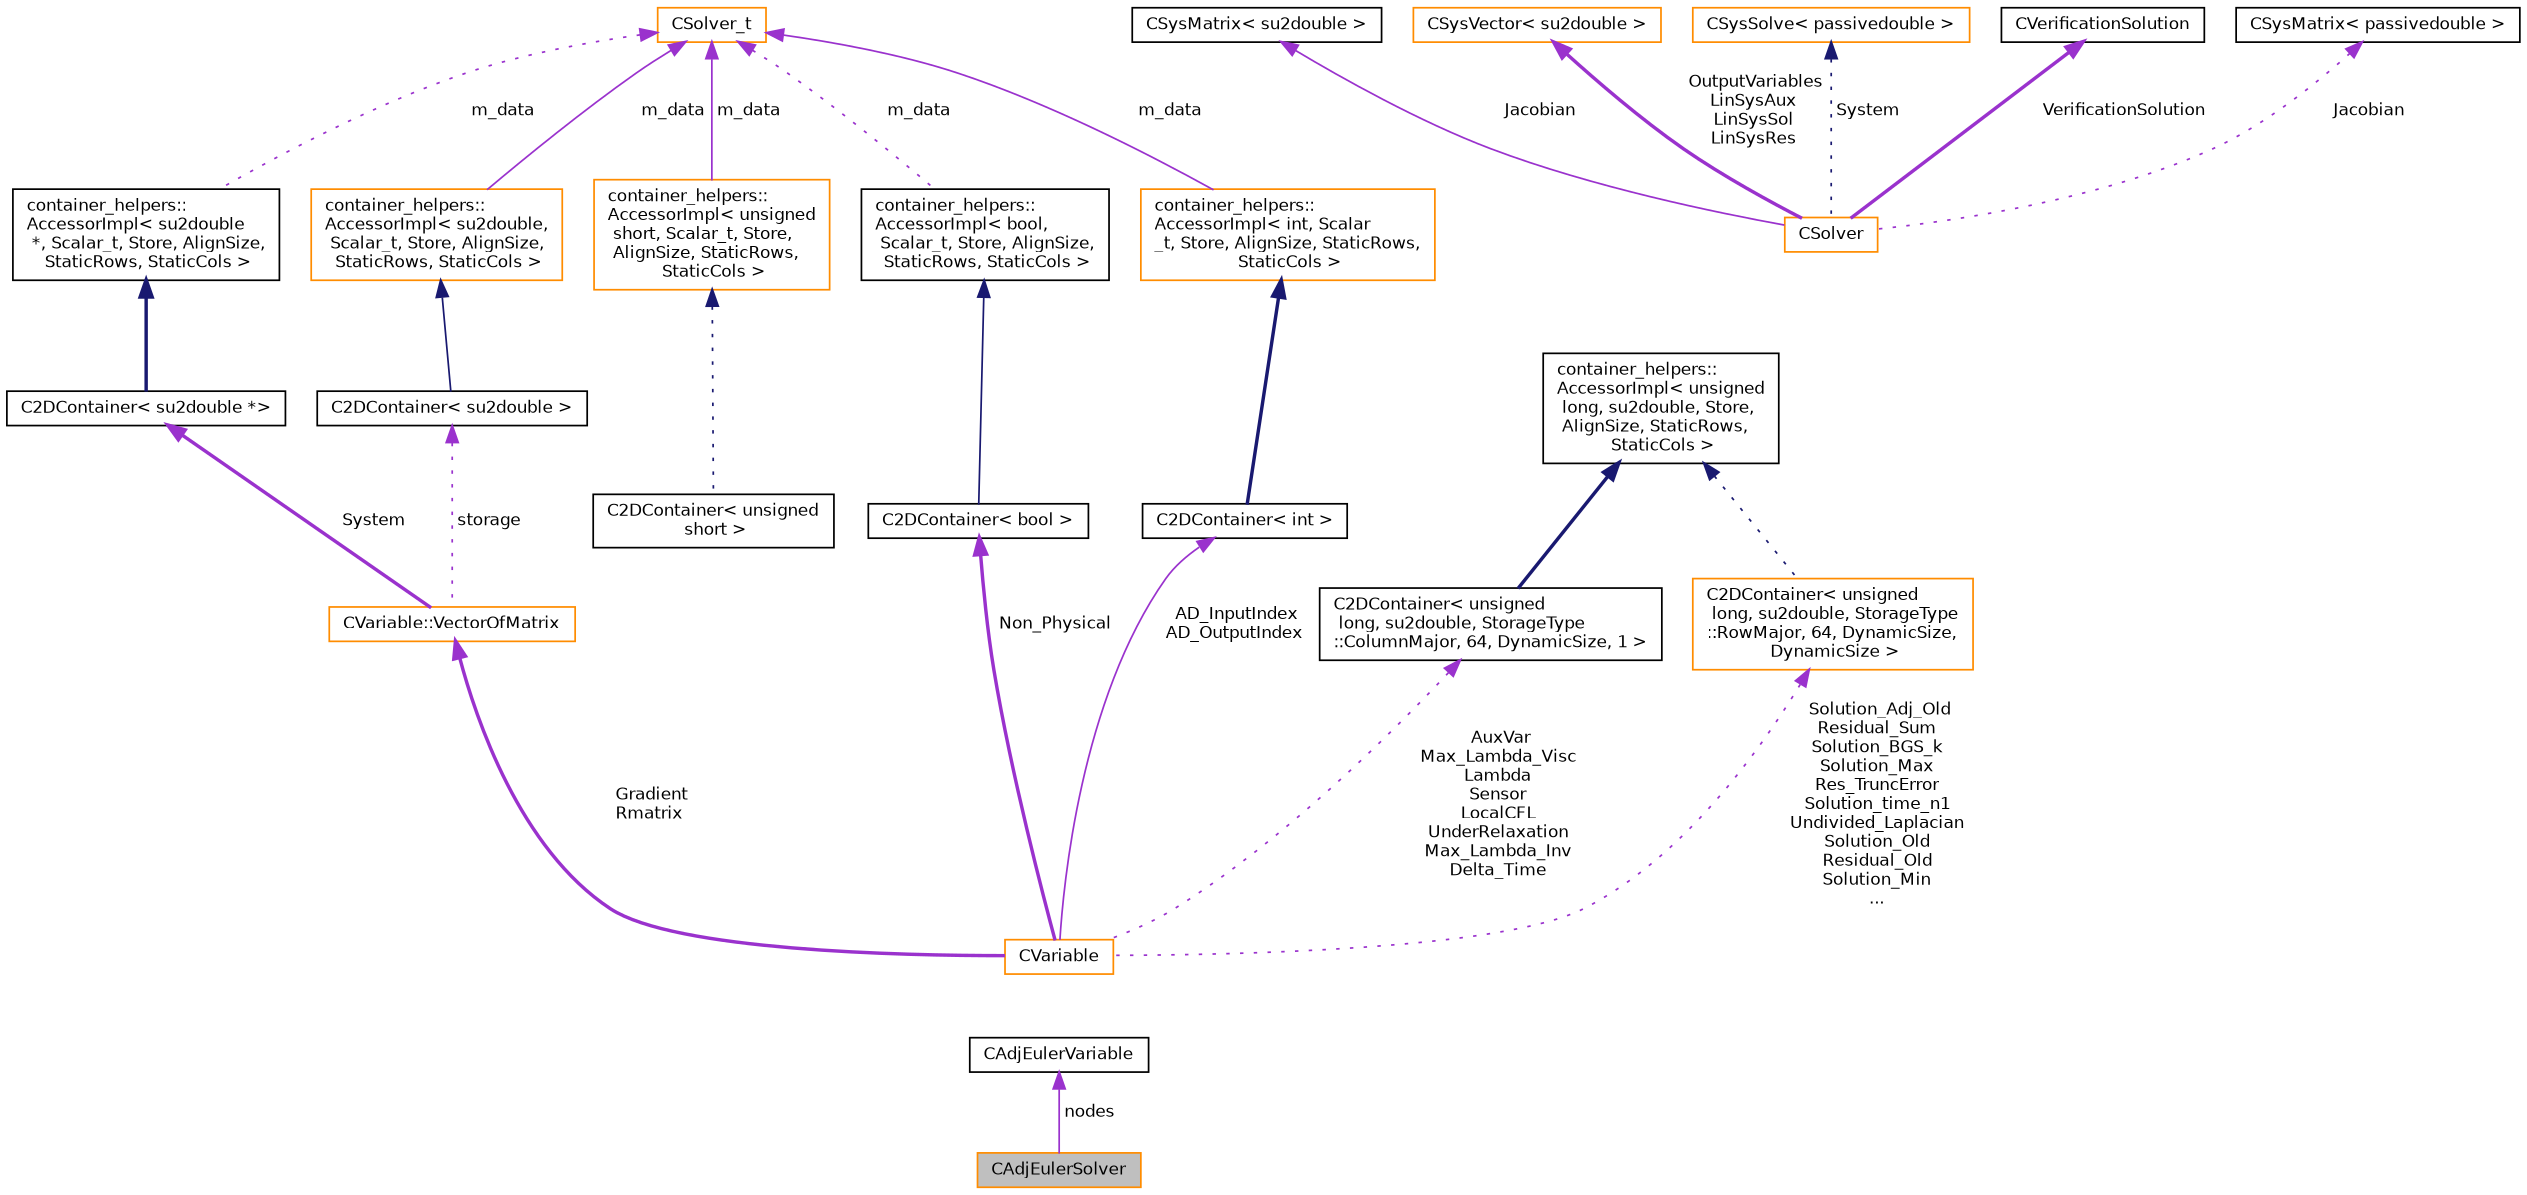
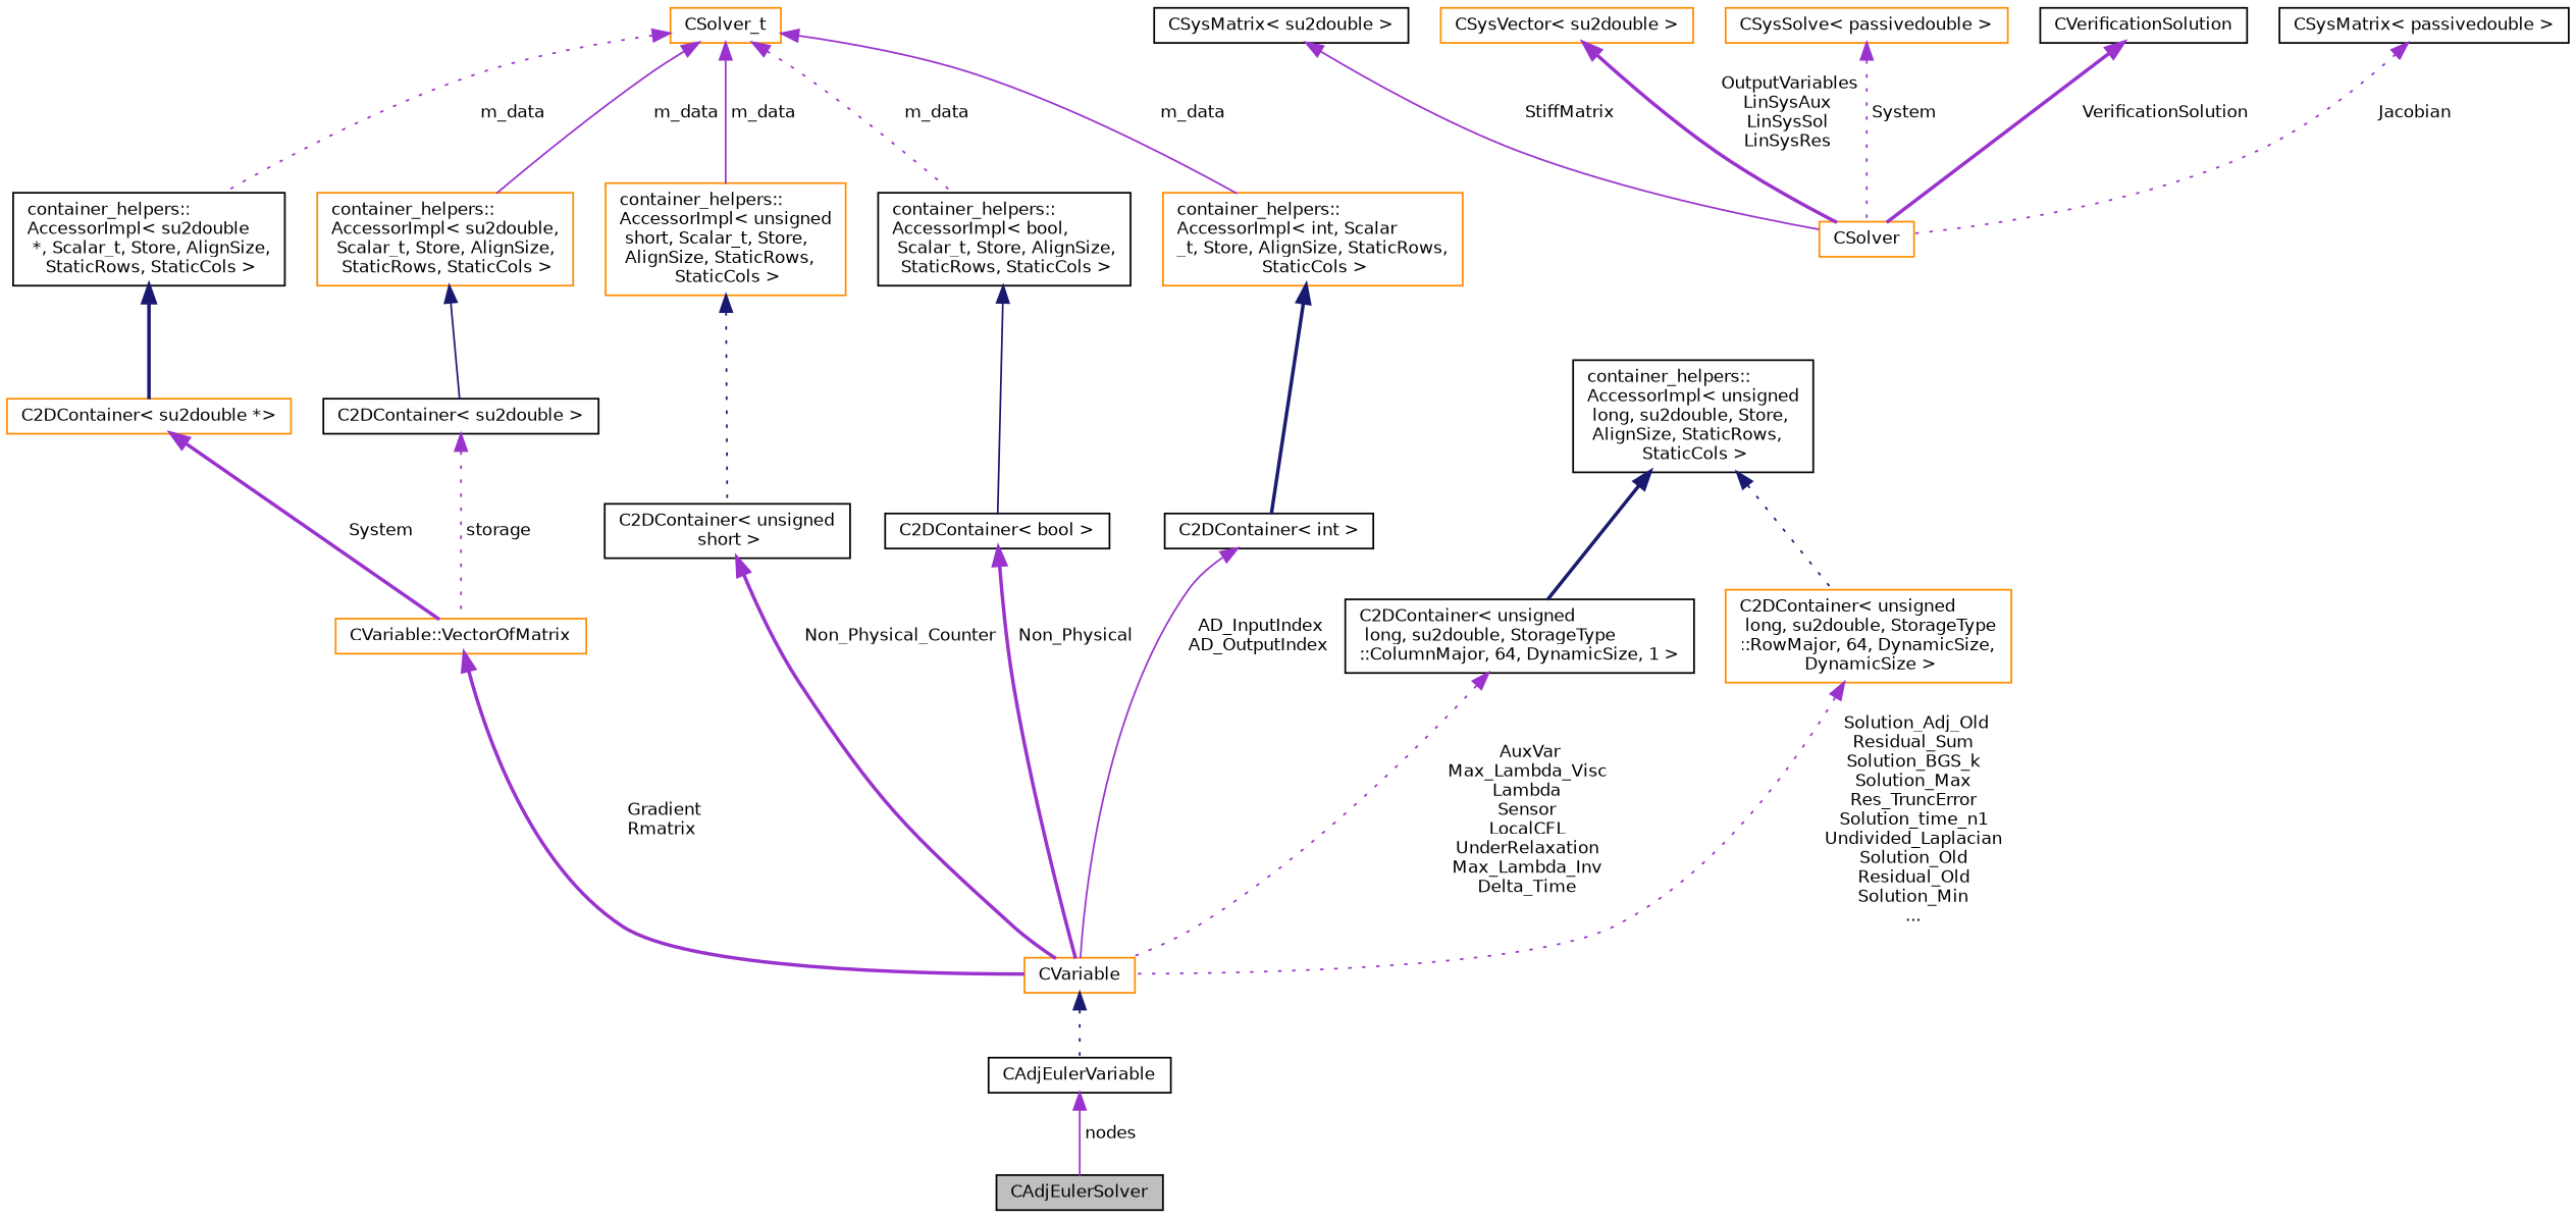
  digraph {
    rankdir=TB
    node [color=black fillcolor=white fontname=Helvetica fontsize=10 shape=record style=filled]
    edge [color=darkorchid3 dir=back fontname=Helvetica fontsize=10 labelfontname=Helvetica labelfontsize=10 style=dotted]
-   n1 [color=darkorange fillcolor=grey75 fontcolor=black height=0.2 label=CAdjEulerSolver width=0.4]
+   n1 [fillcolor=grey75 fontcolor=black height=0.2 label=CAdjEulerSolver width=0.4]
    n2 [color=darkorange height=0.2 label=CSolver width=0.4]
    n3 [height=0.2 label="CSysMatrix\< su2double \>" width=0.4]
    n4 [color=darkorange height=0.2 label="CSysVector\< su2double \>" width=0.4]
    n5 [color=darkorange height=0.2 label="CSysSolve\< passivedouble \>" width=0.4]
    n6 [height=0.2 label=CVerificationSolution width=0.4]
    n7 [height=0.2 label="CSysMatrix\< passivedouble \>" width=0.4]
    n8 [height=0.2 label=CAdjEulerVariable width=0.4]
    n9 [color=darkorange height=0.2 label=CVariable width=0.4]
    n10 [color=darkorange height=0.2 label="CVariable::VectorOfMatrix" width=0.4]
-   n11 [height=0.2 label="C2DContainer\< su2double *\>" width=0.4]
+   n11 [color=darkorange height=0.2 label="C2DContainer\< su2double *\>" width=0.4]
    n12 [height=0.2 label="container_helpers::\lAccessorImpl\< su2double\l *, Scalar_t, Store, AlignSize,\l StaticRows, StaticCols \>" width=0.4]
    n13 [color=darkorange height=0.2 label=CSolver_t width=0.4]
    n14 [color=darkorange height=0.2 label="container_helpers::\lAccessorImpl\< su2double,\l Scalar_t, Store, AlignSize,\l StaticRows, StaticCols \>" width=0.4]
    n15 [color=darkorange height=0.2 label="container_helpers::\lAccessorImpl\< unsigned\l short, Scalar_t, Store,\l AlignSize, StaticRows,\l StaticCols \>" width=0.4]
    n16 [height=0.2 label="container_helpers::\lAccessorImpl\< bool,\l Scalar_t, Store, AlignSize,\l StaticRows, StaticCols \>" width=0.4]
    n17 [color=darkorange height=0.2 label="container_helpers::\lAccessorImpl\< int, Scalar\l_t, Store, AlignSize, StaticRows,\l StaticCols \>" width=0.4]
    n18 [height=0.2 label="C2DContainer\< su2double \>" width=0.4]
    n19 [height=0.2 label="C2DContainer\< unsigned\l short \>" width=0.4]
    n20 [height=0.2 label="C2DContainer\< bool \>" width=0.4]
    n21 [height=0.2 label="C2DContainer\< int \>" width=0.4]
    n22 [height=0.2 label="C2DContainer\< unsigned\l long, su2double, StorageType\l::ColumnMajor, 64, DynamicSize, 1 \>" width=0.4]
    n23 [height=0.2 label="container_helpers::\lAccessorImpl\< unsigned\l long, su2double, Store,\l AlignSize, StaticRows,\l StaticCols \>" width=0.4]
    n24 [color=darkorange height=0.2 label="C2DContainer\< unsigned\l long, su2double, StorageType\l::RowMajor, 64, DynamicSize,\l DynamicSize \>" width=0.4]
-   n3 -> n2 [label=" Jacobian" style=solid]
+   n3 -> n2 [label=" StiffMatrix" style=solid]
    n4 -> n2 [label=" OutputVariables\nLinSysAux\nLinSysSol\nLinSysRes" style=bold]
-   n5 -> n2 [color=midnightblue label=" System"]
+   n5 -> n2 [label=" System"]
    n6 -> n2 [label=" VerificationSolution" style=bold]
    n7 -> n2 [label=" Jacobian"]
    n8 -> n1 [label=" nodes" style=solid]
+   n9 -> n8 [color=midnightblue]
    n10 -> n9 [label=" Gradient\nRmatrix" style=bold]
    n11 -> n10 [label=" System" style=bold]
    n12 -> n11 [color=midnightblue style=bold]
    n13 -> n12 [label=" m_data"]
    n13 -> n14 [label=" m_data" style=solid]
    n13 -> n15 [label=" m_data" style=solid]
    n13 -> n16 [label=" m_data"]
    n13 -> n17 [label=" m_data" style=solid]
    n14 -> n18 [color=midnightblue style=solid]
    n15 -> n19 [color=midnightblue]
    n16 -> n20 [color=midnightblue style=solid]
    n17 -> n21 [color=midnightblue style=bold]
    n18 -> n10 [label=" storage"]
+   n19 -> n9 [label=" Non_Physical_Counter" style=bold]
    n20 -> n9 [label=" Non_Physical" style=bold]
    n21 -> n9 [label=" AD_InputIndex\nAD_OutputIndex" style=solid]
    n22 -> n9 [label=" AuxVar\nMax_Lambda_Visc\nLambda\nSensor\nLocalCFL\nUnderRelaxation\nMax_Lambda_Inv\nDelta_Time"]
    n23 -> n22 [color=midnightblue style=bold]
    n23 -> n24 [color=midnightblue]
    n24 -> n9 [label=" Solution_Adj_Old\nResidual_Sum\nSolution_BGS_k\nSolution_Max\nRes_TruncError\nSolution_time_n1\nUndivided_Laplacian\nSolution_Old\nResidual_Old\nSolution_Min\n..."]
  }
